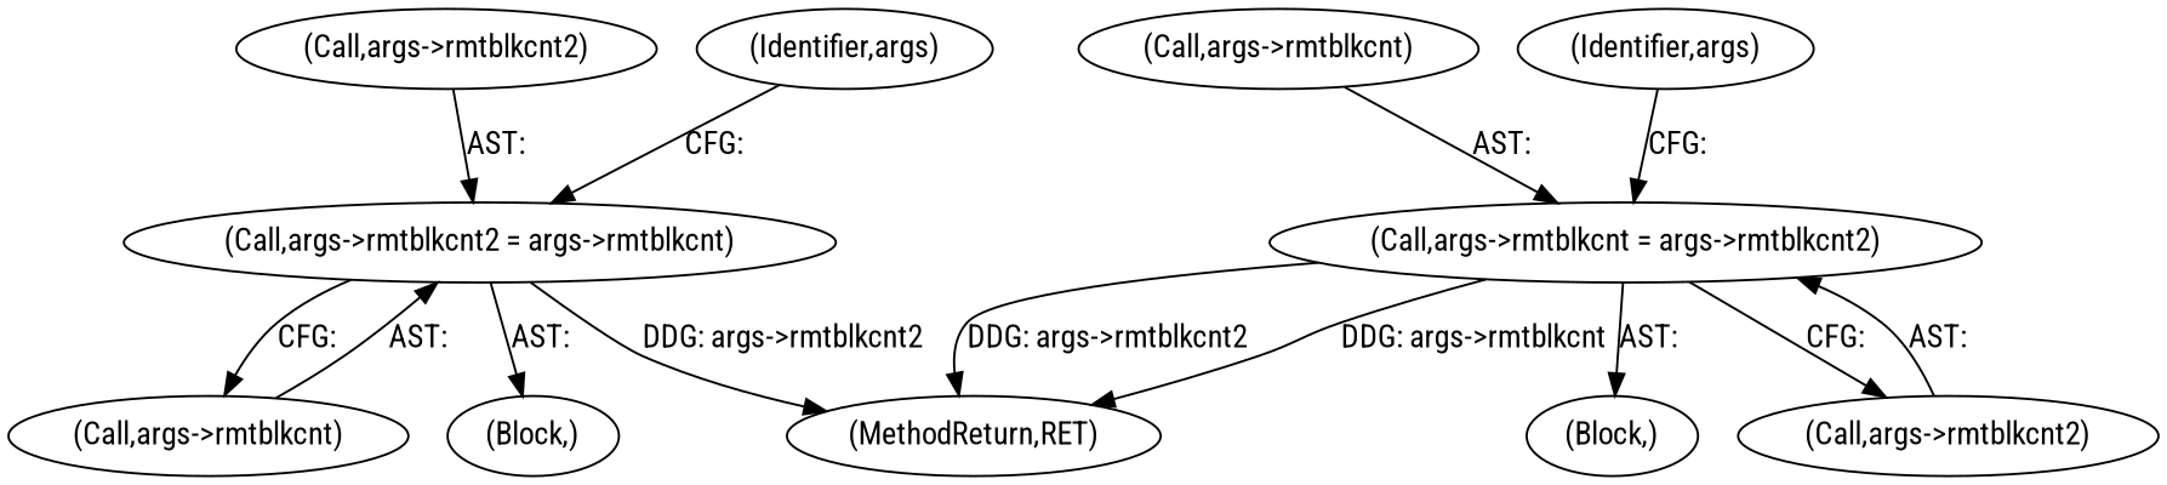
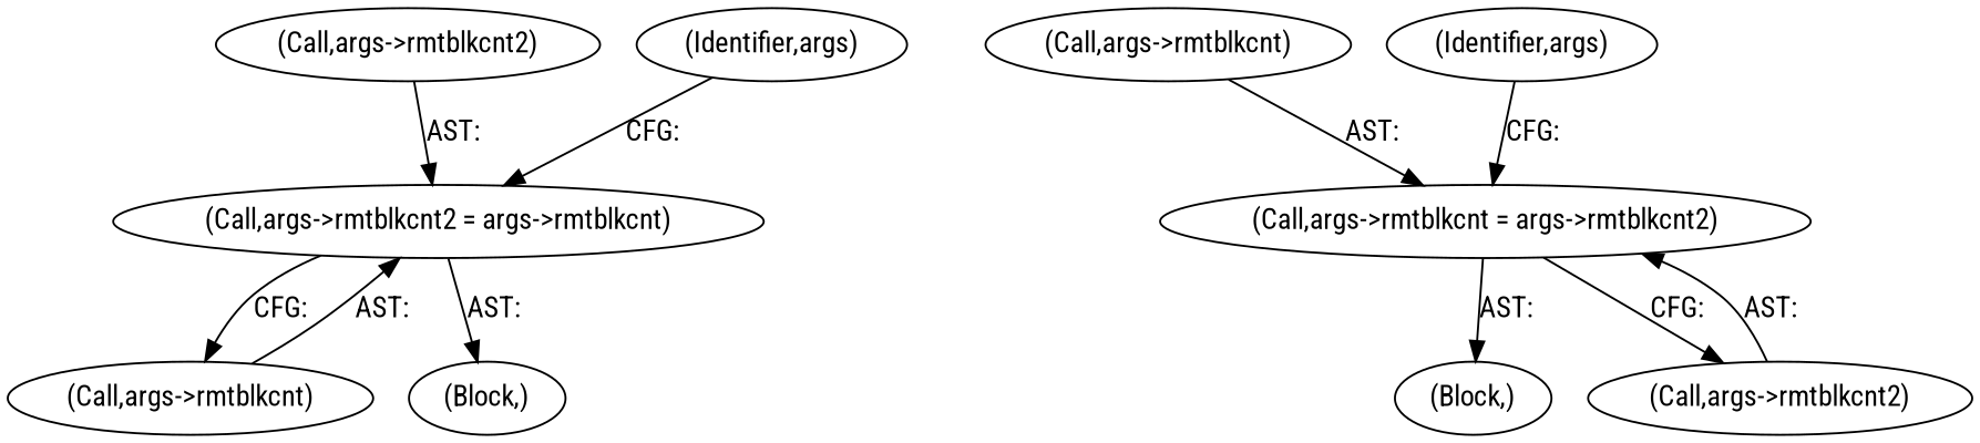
  digraph {
    fontname="Roboto Condensed"
    node [fontname="Roboto Condensed"]
    edge [fontname="Roboto Condensed"]
    n1 [label="(Call,args->rmtblkcnt2 = args->rmtblkcnt)"]
-   n2 [label="(MethodReturn,RET)"]
    n3 [label="(Call,args->rmtblkcnt)"]
    n4 [label="(Block,)"]
    n5 [label="(Call,args->rmtblkcnt = args->rmtblkcnt2)"]
    n6 [label="(Call,args->rmtblkcnt2)"]
    n7 [label="(Block,)"]
    n8 [label="(Call,args->rmtblkcnt2)"]
    n9 [label="(Identifier,args)"]
    n10 [label="(Call,args->rmtblkcnt)"]
    n11 [label="(Identifier,args)"]
-   n1 -> n2 [label="DDG: args->rmtblkcnt2"]
    n1 -> n3 [label="CFG: "]
    n1 -> n4 [label="AST: "]
    n3 -> n1 [label="AST: "]
-   n5 -> n2 [label="DDG: args->rmtblkcnt"]
-   n5 -> n2 [label="DDG: args->rmtblkcnt2"]
    n5 -> n6 [label="CFG: "]
    n5 -> n7 [label="AST: "]
    n6 -> n5 [label="AST: "]
    n8 -> n1 [label="AST: "]
    n9 -> n1 [label="CFG: "]
    n10 -> n5 [label="AST: "]
    n11 -> n5 [label="CFG: "]
  }
